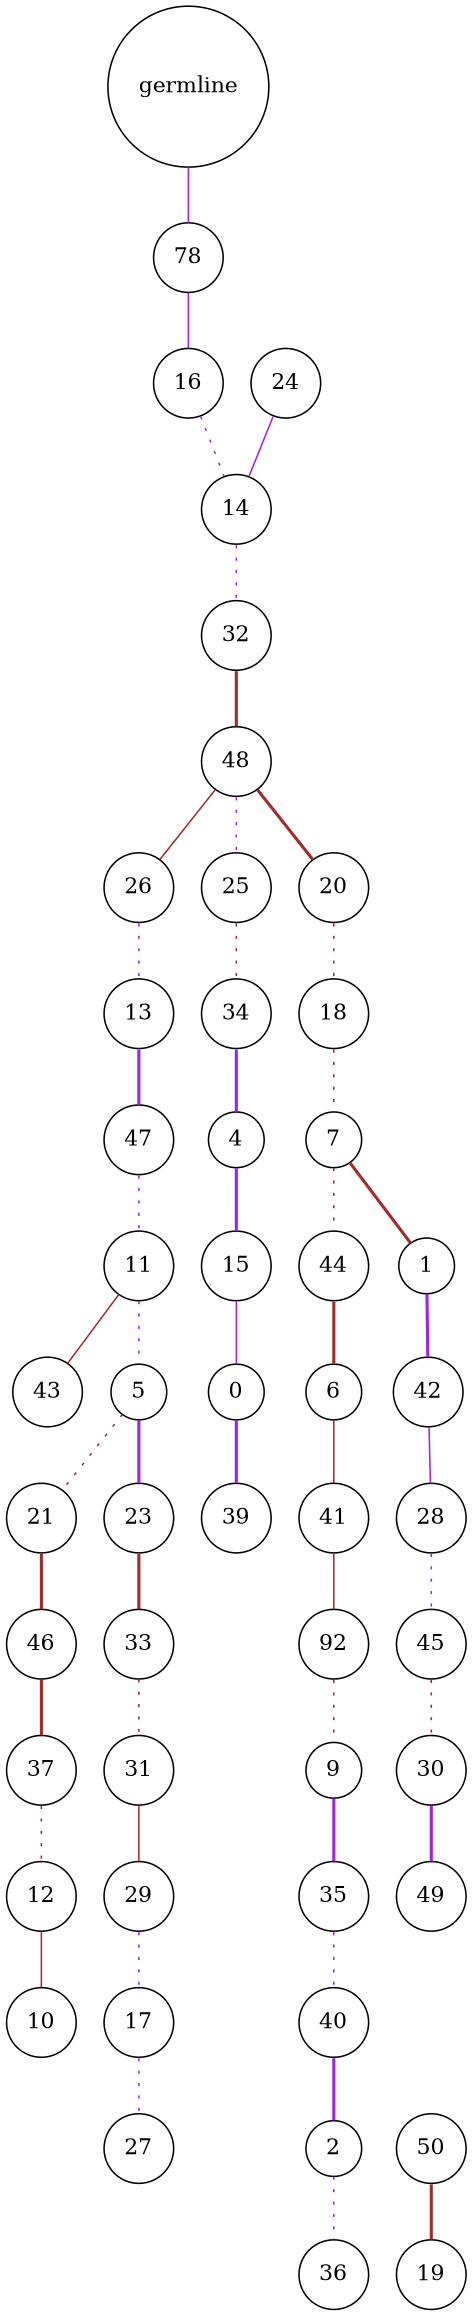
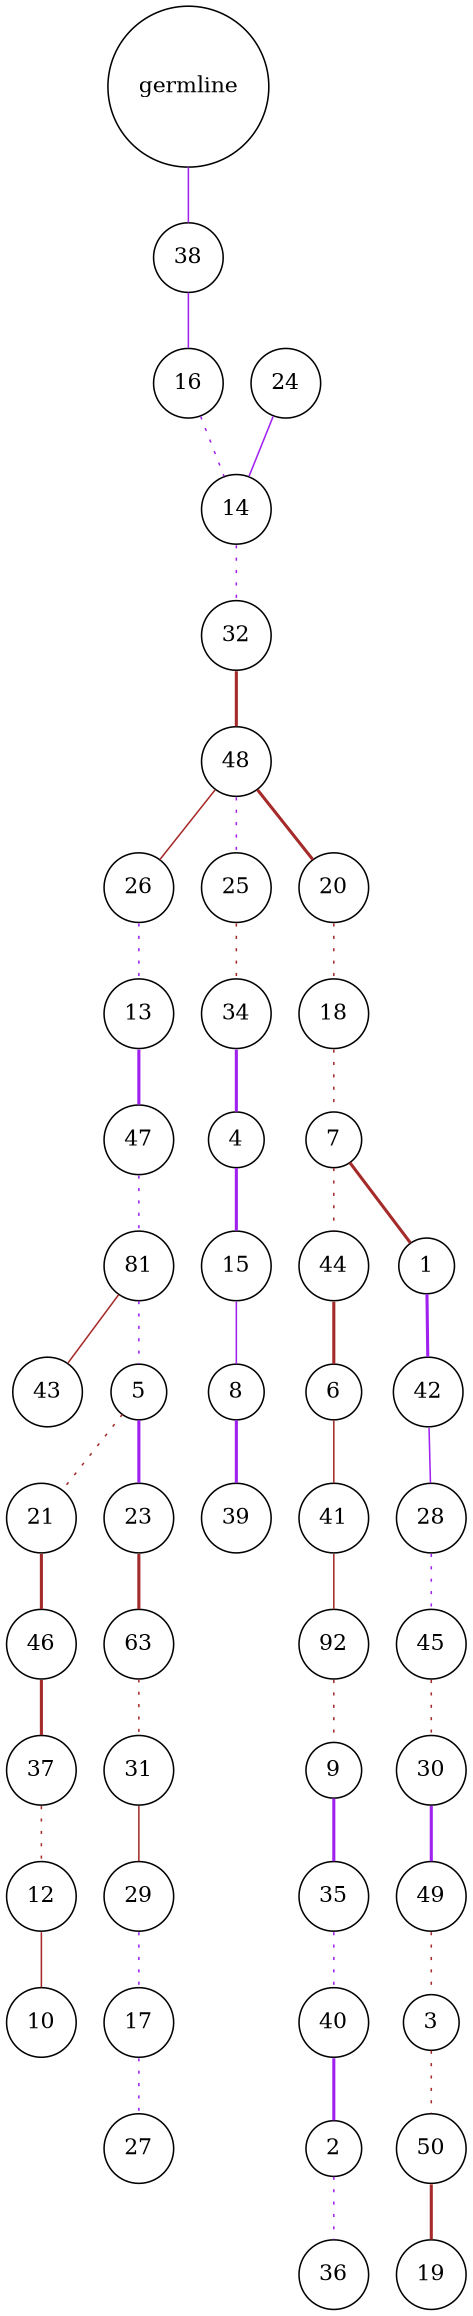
  graph {
    rankdir=UD
    splines=line
    node [shape=circle]
    edge [color=purple style=dotted]
    n1 [label=germline]
-   n2 [label=78]
+   n2 [label=38]
    n3 [label=16]
    n4 [label=14]
    n5 [label=24]
    n6 [label=32]
    n7 [label=48]
    n8 [label=26]
    n9 [label=25]
    n10 [label=20]
    n11 [label=13]
    n12 [label=34]
    n13 [label=18]
    n14 [label=47]
-   n15 [label=11]
+   n15 [label=81]
    n16 [label=43]
    n17 [label=5]
    n18 [label=21]
    n19 [label=23]
    n20 [label=46]
    n21 [label=37]
    n22 [label=12]
    n23 [label=10]
-   n24 [label=33]
+   n24 [label=63]
    n25 [label=31]
    n26 [label=29]
    n27 [label=17]
    n28 [label=27]
    n29 [label=4]
    n30 [label=15]
-   n31 [label=0]
+   n31 [label=8]
    n32 [label=39]
    n33 [label=7]
    n34 [label=44]
    n35 [label=1]
    n36 [label=6]
    n37 [label=42]
    n38 [label=41]
    n39 [label=92]
    n40 [label=9]
    n41 [label=35]
    n42 [label=40]
    n43 [label=2]
    n44 [label=36]
    n45 [label=28]
    n46 [label=45]
    n47 [label=30]
    n48 [label=49]
+   n49 [label=3]
    n50 [label=50]
    n51 [label=19]
    n1 -- n2 [style=solid]
    n2 -- n3 [style=solid]
    n3 -- n4
    n4 -- n6
    n5 -- n4 [style=solid]
    n6 -- n7 [color=brown style=bold]
    n7 -- n8 [color=brown style=solid]
    n7 -- n9
    n7 -- n10 [color=brown style=bold]
    n8 -- n11
    n9 -- n12 [color=brown]
    n10 -- n13 [color=brown]
    n11 -- n14 [style=bold]
    n12 -- n29 [style=bold]
    n13 -- n33 [color=brown]
    n14 -- n15
    n15 -- n16 [color=brown style=solid]
    n15 -- n17
    n17 -- n18 [color=brown]
    n17 -- n19 [style=bold]
    n18 -- n20 [color=brown style=bold]
    n19 -- n24 [color=brown style=bold]
    n20 -- n21 [color=brown style=bold]
    n21 -- n22 [color=brown]
    n22 -- n23 [color=brown style=solid]
    n24 -- n25 [color=brown]
    n25 -- n26 [color=brown style=solid]
    n26 -- n27
    n27 -- n28
    n29 -- n30 [style=bold]
    n30 -- n31 [style=solid]
    n31 -- n32 [style=bold]
    n33 -- n34 [color=brown]
    n33 -- n35 [color=brown style=bold]
    n34 -- n36 [color=brown style=bold]
    n35 -- n37 [style=bold]
    n36 -- n38 [color=brown style=solid]
    n37 -- n45 [style=solid]
    n38 -- n39 [color=brown style=solid]
    n39 -- n40 [color=brown]
    n40 -- n41 [style=bold]
    n41 -- n42
    n42 -- n43 [style=bold]
    n43 -- n44
    n45 -- n46
    n46 -- n47 [color=brown]
    n47 -- n48 [style=bold]
+   n48 -- n49 [color=brown]
+   n49 -- n50 [color=brown]
    n50 -- n51 [color=brown style=bold]
  }
